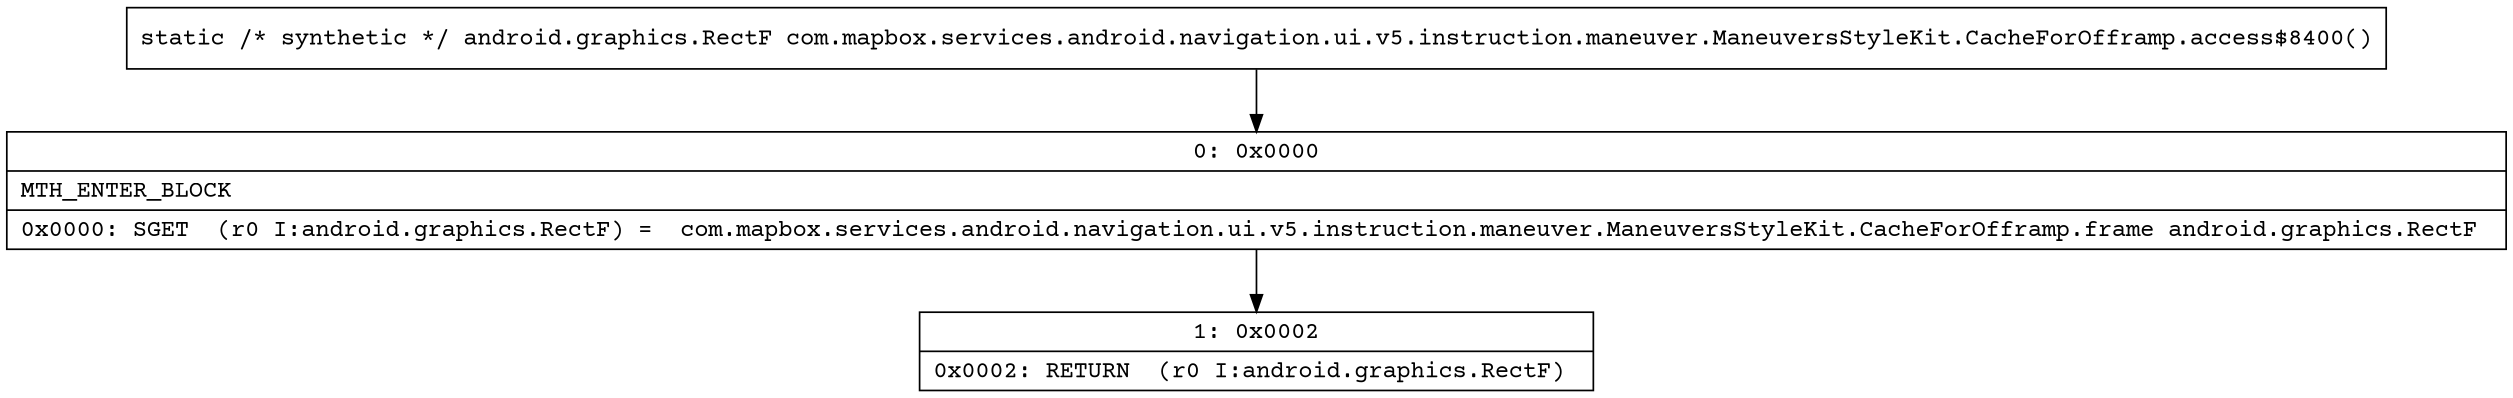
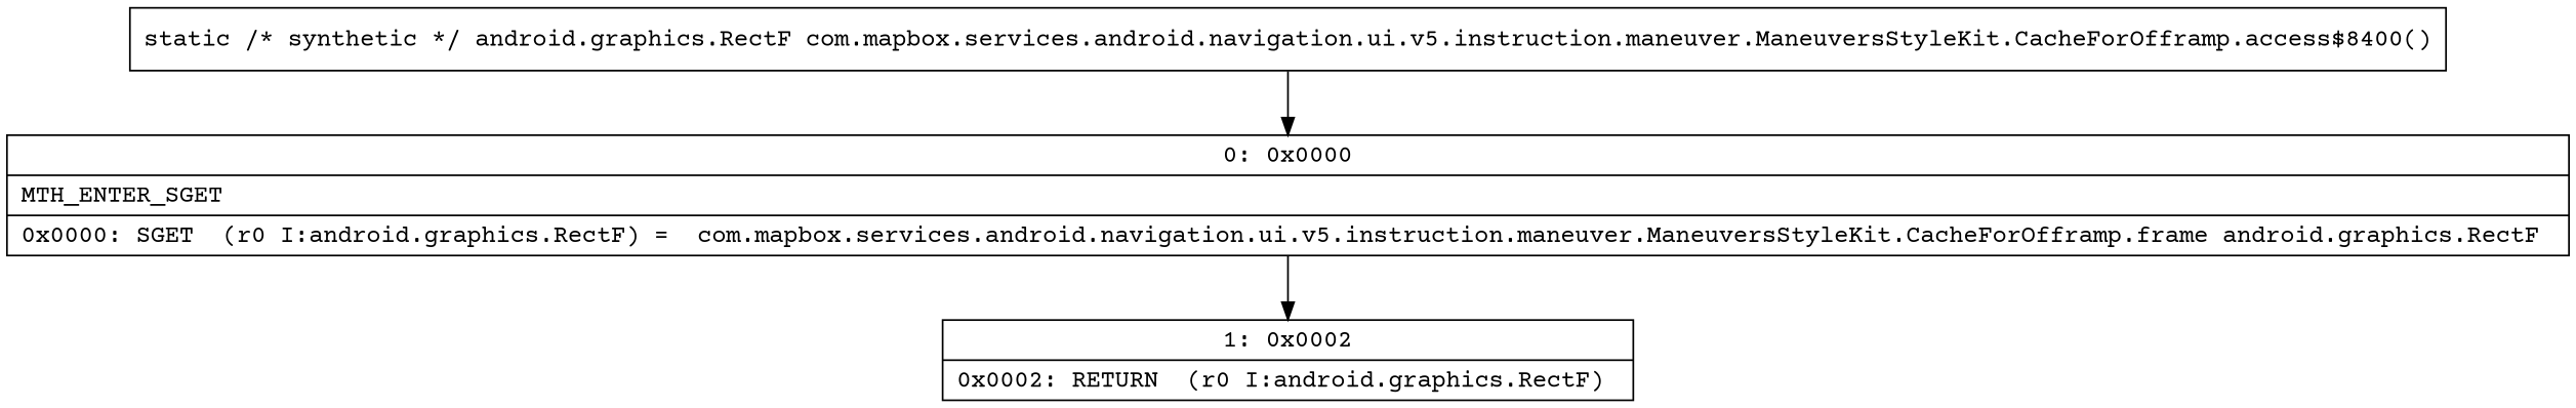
  digraph {
    fontname="Courier Prime"
    node [shape=record fontname="Courier Prime"]
    edge [fontname="Courier Prime"]
-   n1 [label="{0\:\ 0x0000|MTH_ENTER_BLOCK\l|0x0000: SGET  (r0 I:android.graphics.RectF) =  com.mapbox.services.android.navigation.ui.v5.instruction.maneuver.ManeuversStyleKit.CacheForOfframp.frame android.graphics.RectF \l}"]
+   n1 [label="{0\:\ 0x0000|MTH_ENTER_SGET\l|0x0000: SGET  (r0 I:android.graphics.RectF) =  com.mapbox.services.android.navigation.ui.v5.instruction.maneuver.ManeuversStyleKit.CacheForOfframp.frame android.graphics.RectF \l}"]
    n2 [label="{1\:\ 0x0002|0x0002: RETURN  (r0 I:android.graphics.RectF) \l}"]
    n3 [label="{static \/* synthetic *\/ android.graphics.RectF com.mapbox.services.android.navigation.ui.v5.instruction.maneuver.ManeuversStyleKit.CacheForOfframp.access$8400() }"]
    n1 -> n2
    n3 -> n1
  }
